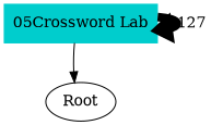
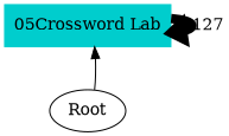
  digraph {
    "05Crossword Lab" [color=cyan3 shape=box style=filled]
    Root
    "05Crossword Lab" -> "05Crossword Lab" [label=127 penwidth=7.98868468677]
-   "05Crossword Lab" -> Root
+   Root -> "05Crossword Lab"
  }
